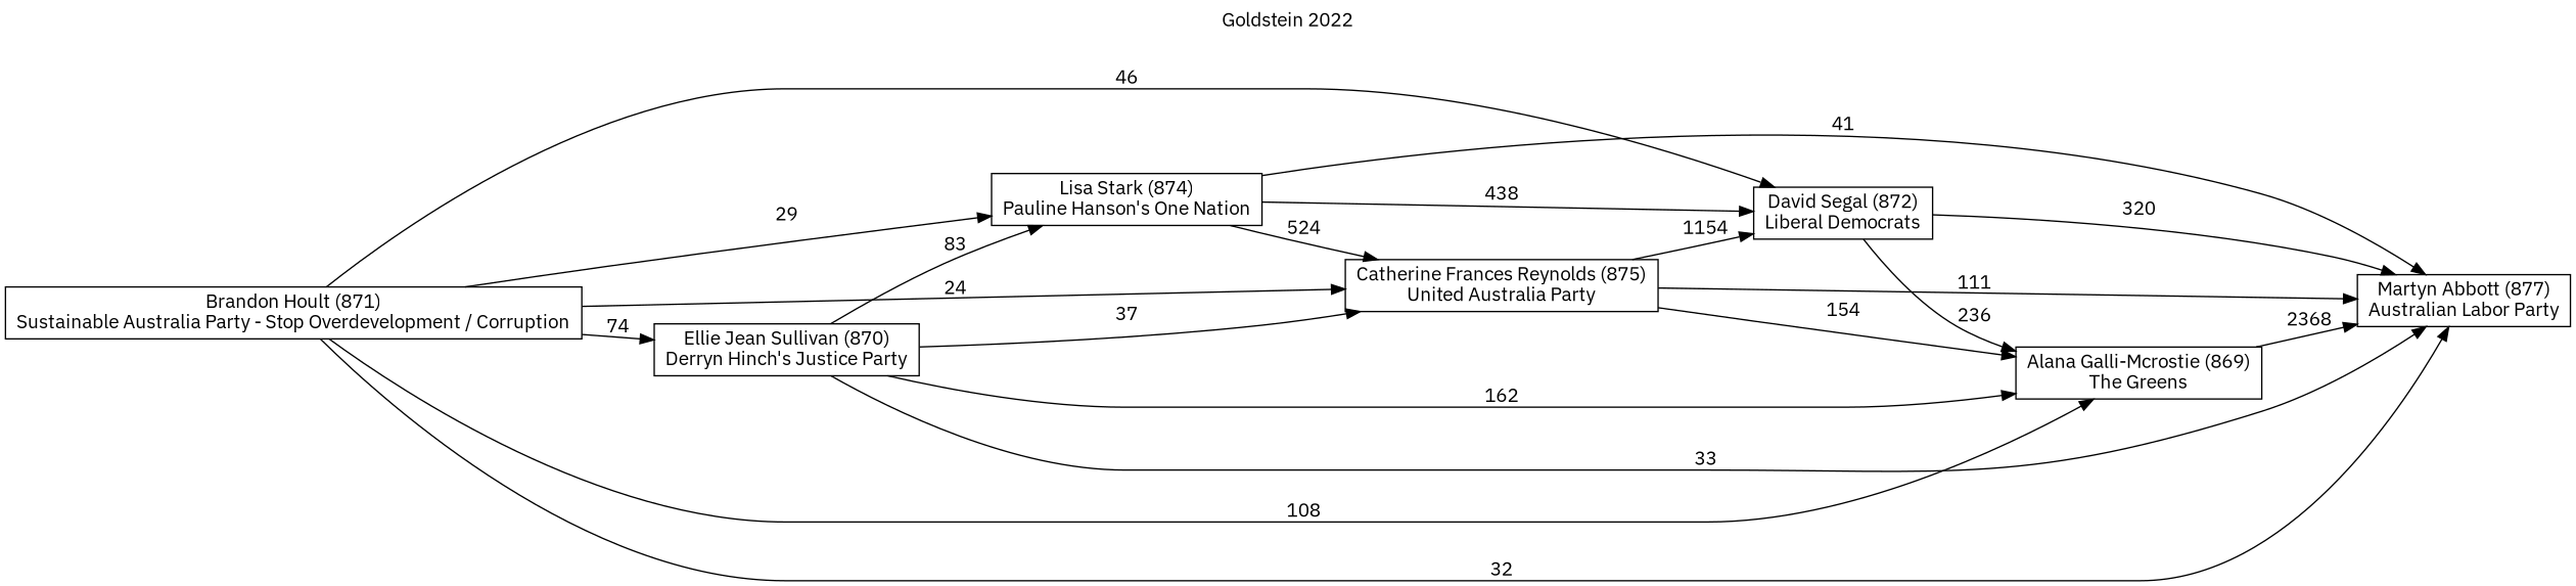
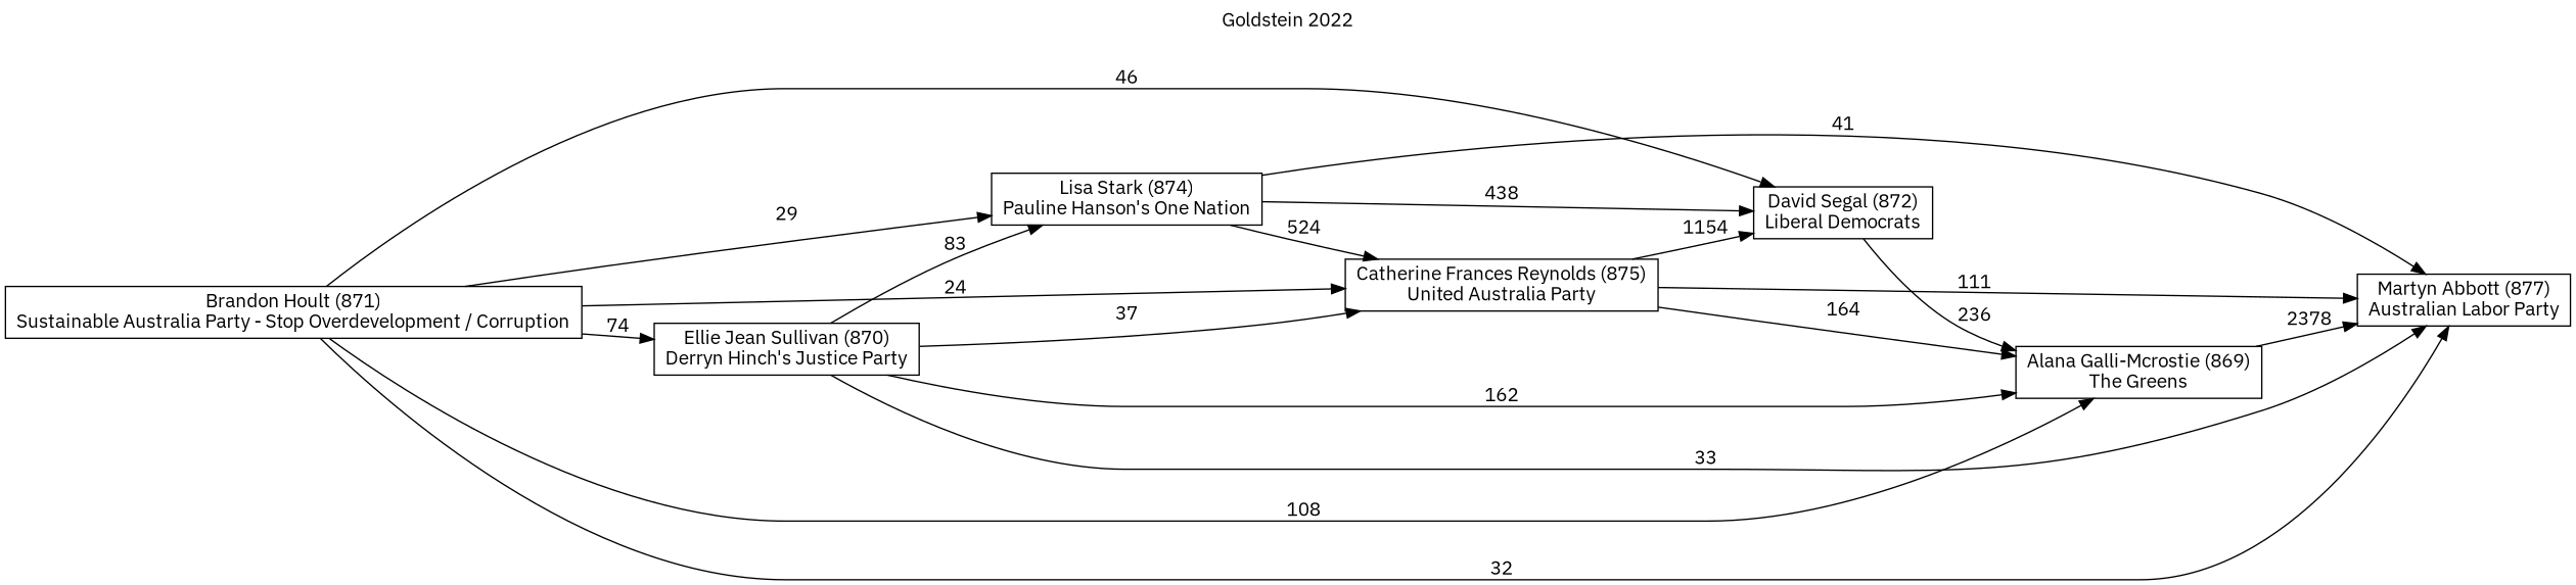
  digraph {
    fontname="IBM Plex Sans"
    label="Goldstein 2022"
    labelloc=t
    mclimit=10
    rankdir=LR
    node [fontname="IBM Plex Sans" shape=box]
    edge [fontname="IBM Plex Sans"]
    n1 [label="Alana Galli-Mcrostie (869)\nThe Greens"]
    n2 [label="Martyn Abbott (877)\nAustralian Labor Party"]
    n3 [label="Brandon Hoult (871)\nSustainable Australia Party - Stop Overdevelopment / Corruption"]
    n4 [label="Catherine Frances Reynolds (875)\nUnited Australia Party"]
    n5 [label="David Segal (872)\nLiberal Democrats"]
    n6 [label="Ellie Jean Sullivan (870)\nDerryn Hinch's Justice Party"]
    n7 [label="Lisa Stark (874)\nPauline Hanson's One Nation"]
-   n1 -> n2 [label=2368]
+   n1 -> n2 [label=2378]
    n3 -> n1 [label=108]
    n3 -> n2 [label=32]
    n3 -> n4 [label=24]
    n3 -> n5 [label=46]
    n3 -> n6 [label=74]
    n3 -> n7 [label=29]
-   n4 -> n1 [label=154]
+   n4 -> n1 [label=164]
    n4 -> n2 [label=111]
    n4 -> n5 [label=1154]
    n5 -> n1 [label=236]
-   n5 -> n2 [label=320]
    n6 -> n1 [label=162]
    n6 -> n2 [label=33]
    n6 -> n4 [label=37]
    n6 -> n7 [label=83]
    n7 -> n2 [label=41]
    n7 -> n4 [label=524]
    n7 -> n5 [label=438]
  }
